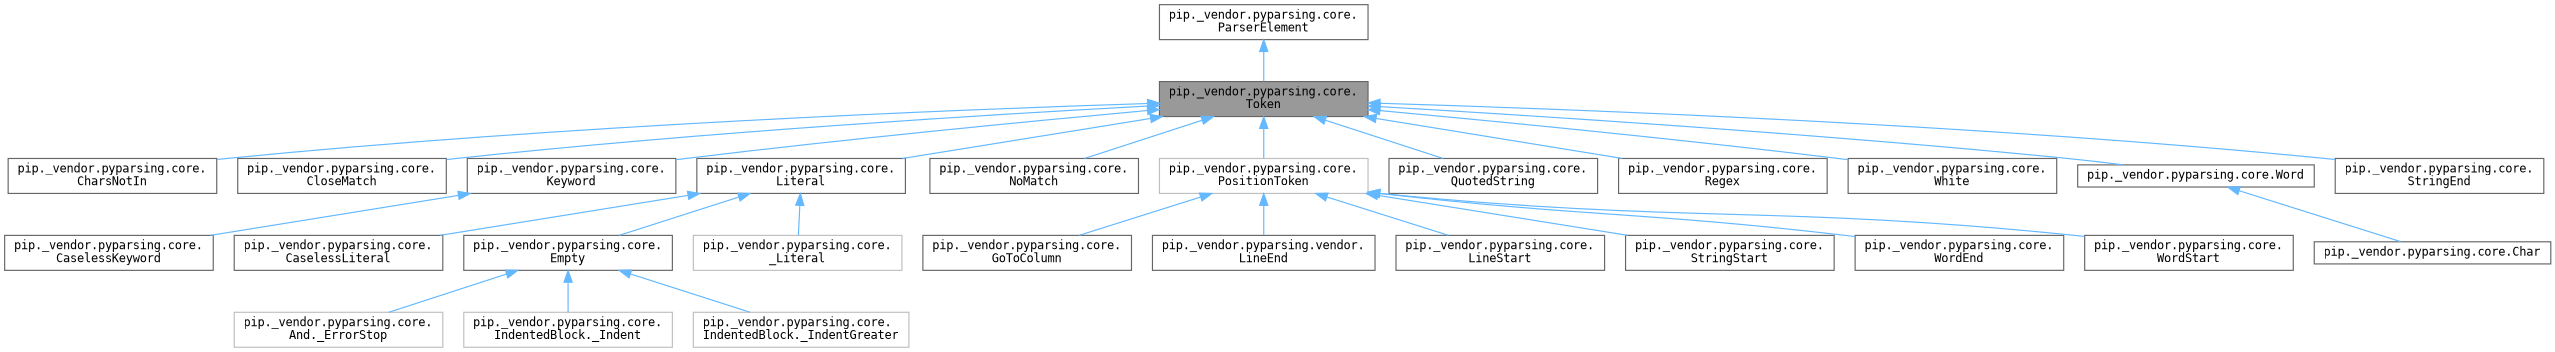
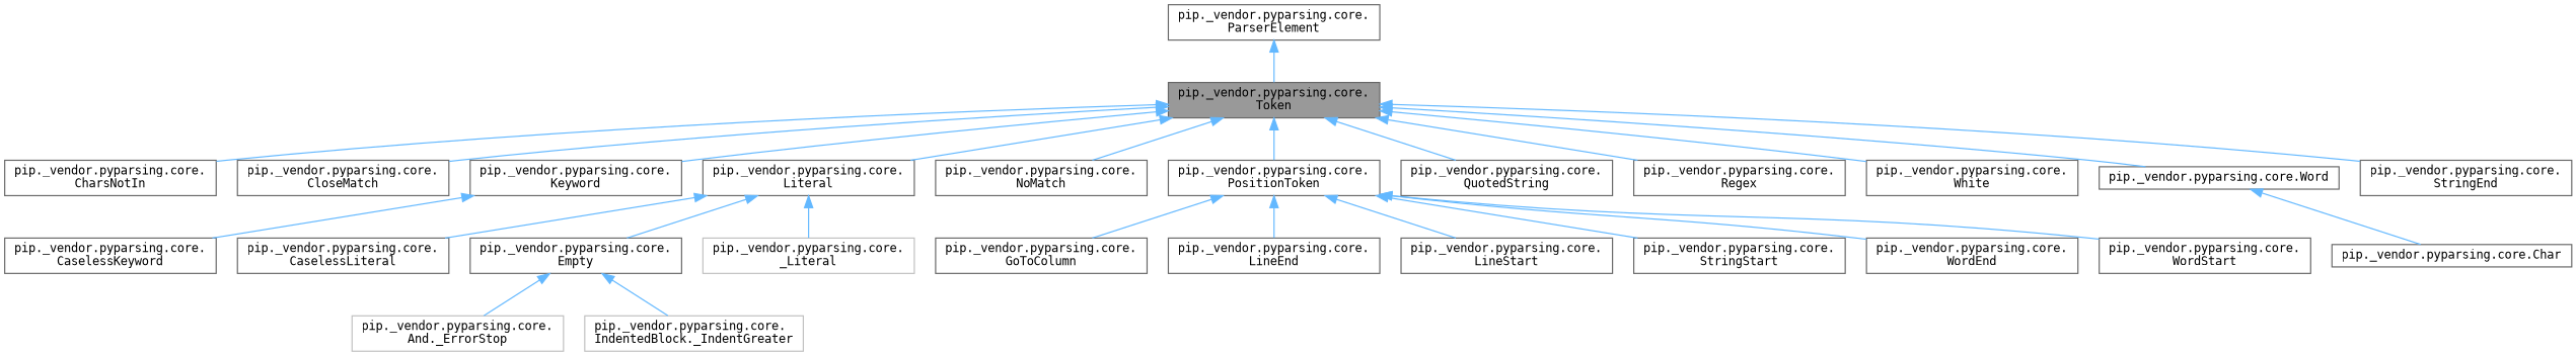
  digraph {
    fontname="DejaVu Sans Mono"
    rankdir=TB
    node [color=gray40 fillcolor=white fontname="DejaVu Sans Mono" fontsize=10 shape=box style=filled]
    edge [color=steelblue1 dir=back fontname="DejaVu Sans Mono" fontsize=10 labelfontname=Helvetica labelfontsize=10 style=solid]
    n1 [fillcolor=grey60 fontcolor=black height=0.2 label="pip._vendor.pyparsing.core.\lToken" width=0.4]
    n2 [height=0.2 label="pip._vendor.pyparsing.core.\lCharsNotIn" width=0.4]
    n3 [height=0.2 label="pip._vendor.pyparsing.core.\lCloseMatch" width=0.4]
    n4 [height=0.2 label="pip._vendor.pyparsing.core.\lKeyword" width=0.4]
    n5 [height=0.2 label="pip._vendor.pyparsing.core.\lLiteral" width=0.4]
    n6 [height=0.2 label="pip._vendor.pyparsing.core.\lNoMatch" width=0.4]
-   n7 [color=grey75 height=0.2 label="pip._vendor.pyparsing.core.\lPositionToken" width=0.4]
+   n7 [height=0.2 label="pip._vendor.pyparsing.core.\lPositionToken" width=0.4]
    n8 [height=0.2 label="pip._vendor.pyparsing.core.\lQuotedString" width=0.4]
    n9 [height=0.2 label="pip._vendor.pyparsing.core.\lRegex" width=0.4]
    n10 [height=0.2 label="pip._vendor.pyparsing.core.\lWhite" width=0.4]
    n11 [height=0.2 label="pip._vendor.pyparsing.core.Word" width=0.4]
    n12 [height=0.2 label="pip._vendor.pyparsing.core.\lStringEnd" width=0.4]
    n13 [height=0.2 label="pip._vendor.pyparsing.core.\lCaselessKeyword" width=0.4]
    n14 [height=0.2 label="pip._vendor.pyparsing.core.\lCaselessLiteral" width=0.4]
    n15 [height=0.2 label="pip._vendor.pyparsing.core.\lEmpty" width=0.4]
    n16 [color=grey75 height=0.2 label="pip._vendor.pyparsing.core.\l_Literal" width=0.4]
    n17 [height=0.2 label="pip._vendor.pyparsing.core.\lGoToColumn" width=0.4]
-   n18 [height=0.2 label="pip._vendor.pyparsing.vendor.\lLineEnd" width=0.4]
+   n18 [height=0.2 label="pip._vendor.pyparsing.core.\lLineEnd" width=0.4]
    n19 [height=0.2 label="pip._vendor.pyparsing.core.\lLineStart" width=0.4]
    n20 [height=0.2 label="pip._vendor.pyparsing.core.\lStringStart" width=0.4]
    n21 [height=0.2 label="pip._vendor.pyparsing.core.\lWordEnd" width=0.4]
    n22 [height=0.2 label="pip._vendor.pyparsing.core.\lWordStart" width=0.4]
    n23 [height=0.2 label="pip._vendor.pyparsing.core.Char" width=0.4]
    n24 [height=0.2 label="pip._vendor.pyparsing.core.\lParserElement" width=0.4]
    n25 [color=grey75 height=0.2 label="pip._vendor.pyparsing.core.\lAnd._ErrorStop" width=0.4]
-   n26 [color=grey75 height=0.2 label="pip._vendor.pyparsing.core.\lIndentedBlock._Indent" width=0.4]
    n27 [color=grey75 height=0.2 label="pip._vendor.pyparsing.core.\lIndentedBlock._IndentGreater" width=0.4]
    n1 -> n2
    n1 -> n3
    n1 -> n4
    n1 -> n5
    n1 -> n6
    n1 -> n7
    n1 -> n8
    n1 -> n9
    n1 -> n10
    n1 -> n11
    n1 -> n12
    n4 -> n13
    n5 -> n14
    n5 -> n15
    n5 -> n16
    n7 -> n17
    n7 -> n18
    n7 -> n19
    n7 -> n20
    n7 -> n21
    n7 -> n22
    n11 -> n23
    n15 -> n25
-   n15 -> n26
    n15 -> n27
    n24 -> n1
  }
